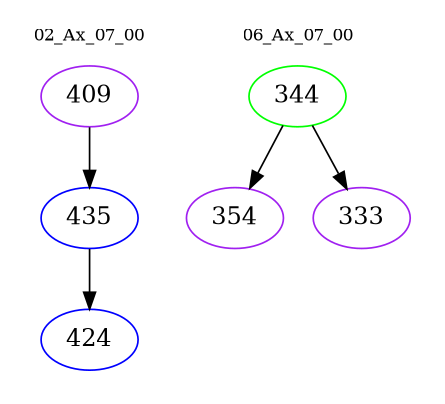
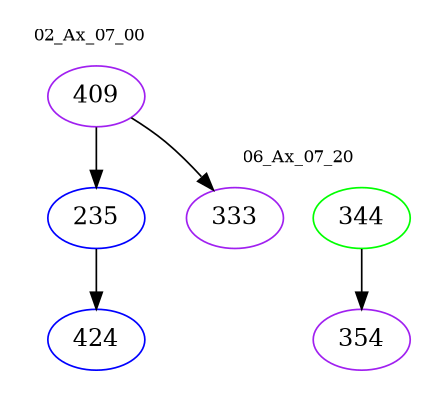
  digraph {
    node [color=purple]
    edge [color=black]
    n1 [label=409]
-   n2 [color=blue label=435]
+   n2 [color=blue label=235]
    n3 [color=blue label=424]
    n4 [color=green label=344]
    n5 [label=354]
    n6 [label=333]
    subgraph cluster_1 {
      color=white
      fontsize=10
      label="02_Ax_07_00"
      n1
      n2
      n3
    }
    subgraph cluster_2 {
      color=white
      fontsize=10
-     label="06_Ax_07_00"
+     label="06_Ax_07_20"
      n4
      n5
      n6
    }
    n1 -> n2
    n2 -> n3
    n4 -> n5
-   n4 -> n6
+   n1 -> n6
  }
